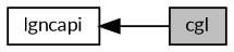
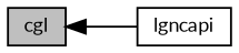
  digraph {
    rankdir=LR
    fontname=Lato
    node [color=black fontname=Lato fontsize=10 shape=box style=filled]
    n1 [fillcolor=white height=0.2 label=lgncapi width=0.4]
    n2 [fillcolor=grey75 fontcolor=black height=0.2 label=cgl width=0.4]
-   n1 -> n2 [dir=back fontname=Lato fontsize=10 labelfontname=Helvetica labelfontsize=10 shape=plaintext style=solid]
+   n2 -> n1 [dir=back fontname=Lato fontsize=10 labelfontname=Helvetica labelfontsize=10 shape=plaintext style=solid]
  }
